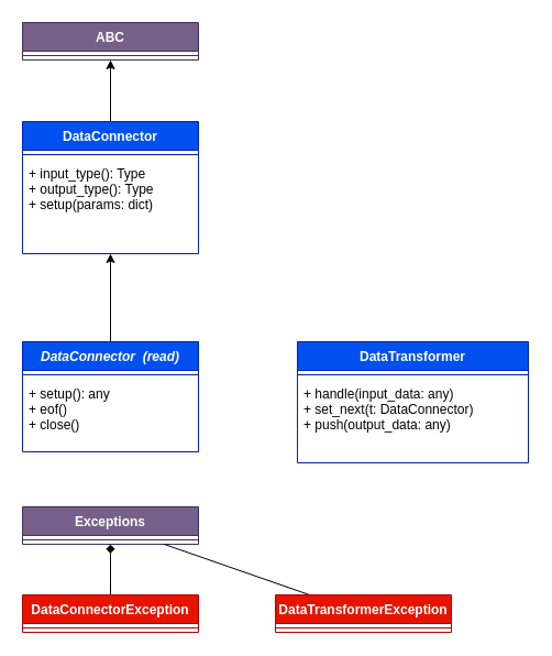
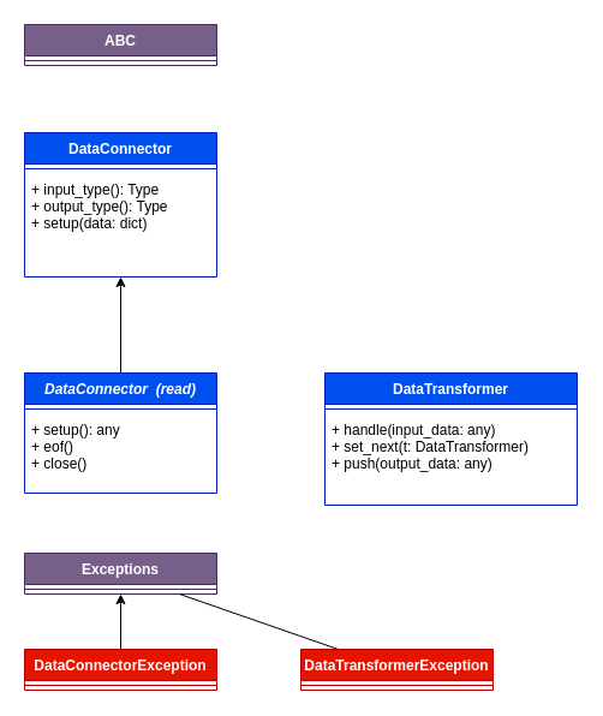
  <mxCell id="0" />
  <mxCell id="1" parent="0" />
- <mxCell id="2" style="edgeStyle=none;html=1;entryX=0.5;entryY=1;entryDx=0;entryDy=0;" parent="1" source="3" target="10" edge="1"><mxGeometry relative="1" as="geometry" /></mxCell>
  <mxCell id="3" value="DataConnector" style="swimlane;fontStyle=1;align=center;verticalAlign=top;childLayout=stackLayout;horizontal=1;startSize=26;horizontalStack=0;resizeParent=1;resizeParentMax=0;resizeLast=0;collapsible=1;marginBottom=0;fillColor=#0050ef;fontColor=#ffffff;strokeColor=#001DBC;" parent="1" vertex="1"><mxGeometry x="20" y="110" width="160" height="120" as="geometry" /></mxCell>
  <mxCell id="4" value="" style="line;strokeWidth=1;fillColor=none;align=left;verticalAlign=middle;spacingTop=-1;spacingLeft=3;spacingRight=3;rotatable=0;labelPosition=right;points=[];portConstraint=eastwest;strokeColor=inherit;" parent="3" vertex="1"><mxGeometry y="26" width="160" height="8" as="geometry" /></mxCell>
- <mxCell id="5" value="+ input_type(): Type&#10;+ output_type(): Type&#10;+ setup(params: dict)&#10;" style="text;strokeColor=none;fillColor=none;align=left;verticalAlign=top;spacingLeft=4;spacingRight=4;overflow=hidden;rotatable=0;points=[[0,0.5],[1,0.5]];portConstraint=eastwest;" parent="3" vertex="1"><mxGeometry y="34" width="160" height="86" as="geometry" /></mxCell>
+ <mxCell id="5" value="+ input_type(): Type&#10;+ output_type(): Type&#10;+ setup(data: dict)&#10;" style="text;strokeColor=none;fillColor=none;align=left;verticalAlign=top;spacingLeft=4;spacingRight=4;overflow=hidden;rotatable=0;points=[[0,0.5],[1,0.5]];portConstraint=eastwest;" parent="3" vertex="1"><mxGeometry y="34" width="160" height="86" as="geometry" /></mxCell>
  <mxCell id="6" style="edgeStyle=none;html=1;exitX=0.5;exitY=0;exitDx=0;exitDy=0;" parent="1" source="7" target="5" edge="1"><mxGeometry relative="1" as="geometry"><mxPoint x="110" y="380" as="sourcePoint" /></mxGeometry></mxCell>
  <mxCell id="7" value="DataConnector  (read)" style="swimlane;fontStyle=3;align=center;verticalAlign=top;childLayout=stackLayout;horizontal=1;startSize=26;horizontalStack=0;resizeParent=1;resizeParentMax=0;resizeLast=0;collapsible=1;marginBottom=0;fillColor=#0050ef;fontColor=#ffffff;strokeColor=#001DBC;" parent="1" vertex="1"><mxGeometry x="20" y="310" width="160" height="100" as="geometry" /></mxCell>
  <mxCell id="8" value="" style="line;strokeWidth=1;fillColor=none;align=left;verticalAlign=middle;spacingTop=-1;spacingLeft=3;spacingRight=3;rotatable=0;labelPosition=right;points=[];portConstraint=eastwest;strokeColor=inherit;" parent="7" vertex="1"><mxGeometry y="26" width="160" height="8" as="geometry" /></mxCell>
  <mxCell id="9" value="+ setup(): any&#10;+ eof() &#10;+ close() " style="text;strokeColor=none;fillColor=none;align=left;verticalAlign=top;spacingLeft=4;spacingRight=4;overflow=hidden;rotatable=0;points=[[0,0.5],[1,0.5]];portConstraint=eastwest;" parent="7" vertex="1"><mxGeometry y="34" width="160" height="66" as="geometry" /></mxCell>
  <mxCell id="10" value="ABC" style="swimlane;fontStyle=1;align=center;verticalAlign=top;childLayout=stackLayout;horizontal=1;startSize=26;horizontalStack=0;resizeParent=1;resizeParentMax=0;resizeLast=0;collapsible=1;marginBottom=0;fillColor=#76608a;fontColor=#ffffff;strokeColor=#432D57;" parent="1" vertex="1"><mxGeometry x="20" y="20" width="160" height="34" as="geometry" /></mxCell>
  <mxCell id="11" value="" style="line;strokeWidth=1;fillColor=none;align=left;verticalAlign=middle;spacingTop=-1;spacingLeft=3;spacingRight=3;rotatable=0;labelPosition=right;points=[];portConstraint=eastwest;strokeColor=inherit;" parent="10" vertex="1"><mxGeometry y="26" width="160" height="8" as="geometry" /></mxCell>
  <mxCell id="12" value="Exceptions" style="swimlane;fontStyle=1;align=center;verticalAlign=top;childLayout=stackLayout;horizontal=1;startSize=26;horizontalStack=0;resizeParent=1;resizeParentMax=0;resizeLast=0;collapsible=1;marginBottom=0;fillColor=#76608a;fontColor=#ffffff;strokeColor=#432D57;" parent="1" vertex="1"><mxGeometry x="20" y="460" width="160" height="34" as="geometry" /></mxCell>
  <mxCell id="13" value="" style="line;strokeWidth=1;fillColor=none;align=left;verticalAlign=middle;spacingTop=-1;spacingLeft=3;spacingRight=3;rotatable=0;labelPosition=right;points=[];portConstraint=eastwest;strokeColor=inherit;" parent="12" vertex="1"><mxGeometry y="26" width="160" height="8" as="geometry" /></mxCell>
- <mxCell id="14" style="edgeStyle=none;html=1;endArrow=diamond;" parent="1" source="15" target="12" edge="1"><mxGeometry relative="1" as="geometry" /></mxCell>
+ <mxCell id="14" style="edgeStyle=none;html=1;" parent="1" source="15" target="12" edge="1"><mxGeometry relative="1" as="geometry" /></mxCell>
  <mxCell id="15" value="DataConnectorException" style="swimlane;fontStyle=1;align=center;verticalAlign=top;childLayout=stackLayout;horizontal=1;startSize=26;horizontalStack=0;resizeParent=1;resizeParentMax=0;resizeLast=0;collapsible=1;marginBottom=0;fillColor=#e51400;fontColor=#ffffff;strokeColor=#B20000;" parent="1" vertex="1"><mxGeometry x="20" y="540" width="160" height="34" as="geometry" /></mxCell>
  <mxCell id="16" value="" style="line;strokeWidth=1;fillColor=none;align=left;verticalAlign=middle;spacingTop=-1;spacingLeft=3;spacingRight=3;rotatable=0;labelPosition=right;points=[];portConstraint=eastwest;strokeColor=inherit;" parent="15" vertex="1"><mxGeometry y="26" width="160" height="8" as="geometry" /></mxCell>
  <mxCell id="17" style="edgeStyle=none;html=1;endArrow=none;" parent="1" source="18" target="12" edge="1"><mxGeometry relative="1" as="geometry" /></mxCell>
  <mxCell id="18" value="DataTransformerException" style="swimlane;fontStyle=1;align=center;verticalAlign=top;childLayout=stackLayout;horizontal=1;startSize=26;horizontalStack=0;resizeParent=1;resizeParentMax=0;resizeLast=0;collapsible=1;marginBottom=0;fillColor=#e51400;fontColor=#ffffff;strokeColor=#B20000;" parent="1" vertex="1"><mxGeometry x="250" y="540" width="160" height="34" as="geometry" /></mxCell>
  <mxCell id="19" value="" style="line;strokeWidth=1;fillColor=none;align=left;verticalAlign=middle;spacingTop=-1;spacingLeft=3;spacingRight=3;rotatable=0;labelPosition=right;points=[];portConstraint=eastwest;strokeColor=inherit;" parent="18" vertex="1"><mxGeometry y="26" width="160" height="8" as="geometry" /></mxCell>
  <mxCell id="20" value="DataTransformer" style="swimlane;fontStyle=1;align=center;verticalAlign=top;childLayout=stackLayout;horizontal=1;startSize=26;horizontalStack=0;resizeParent=1;resizeParentMax=0;resizeLast=0;collapsible=1;marginBottom=0;fillColor=#0050ef;fontColor=#ffffff;strokeColor=#001DBC;" parent="1" vertex="1"><mxGeometry x="270" y="310" width="210" height="110" as="geometry" /></mxCell>
  <mxCell id="21" value="" style="line;strokeWidth=1;fillColor=none;align=left;verticalAlign=middle;spacingTop=-1;spacingLeft=3;spacingRight=3;rotatable=0;labelPosition=right;points=[];portConstraint=eastwest;strokeColor=inherit;" parent="20" vertex="1"><mxGeometry y="26" width="210" height="8" as="geometry" /></mxCell>
- <mxCell id="22" value="+ handle(input_data: any)&#10;+ set_next(t: DataConnector)&#10;+ push(output_data: any)" style="text;strokeColor=none;fillColor=none;align=left;verticalAlign=top;spacingLeft=4;spacingRight=4;overflow=hidden;rotatable=0;points=[[0,0.5],[1,0.5]];portConstraint=eastwest;" parent="20" vertex="1"><mxGeometry y="34" width="210" height="76" as="geometry" /></mxCell>
+ <mxCell id="22" value="+ handle(input_data: any)&#10;+ set_next(t: DataTransformer)&#10;+ push(output_data: any)" style="text;strokeColor=none;fillColor=none;align=left;verticalAlign=top;spacingLeft=4;spacingRight=4;overflow=hidden;rotatable=0;points=[[0,0.5],[1,0.5]];portConstraint=eastwest;" parent="20" vertex="1"><mxGeometry y="34" width="210" height="76" as="geometry" /></mxCell>
